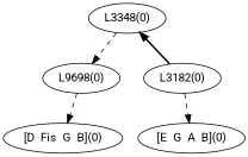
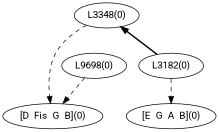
  digraph {
    fontname=Roboto
    node [fontname=Roboto]
    edge [fontname=Roboto style=dashed]
    "L3348(0)"
    n2 [label="L9698(0)"]
    "L3182(0)"
    "[D  Fis  G  B](0)"
    "[E  G  A  B](0)"
    subgraph sub_1 {
      rank=min
      "L3348(0)"
    }
    subgraph sub_2 {
      rank=same
      n2
      "L3182(0)"
    }
    subgraph sub_3 {
      rank=max
      "[D  Fis  G  B](0)"
      "[E  G  A  B](0)"
    }
-   "L3348(0)" -> n2
+   "L3348(0)" -> "[D  Fis  G  B](0)"
    n2 -> "[D  Fis  G  B](0)"
    "L3182(0)" -> "L3348(0)" [style=bold]
    "L3182(0)" -> "[E  G  A  B](0)"
  }
